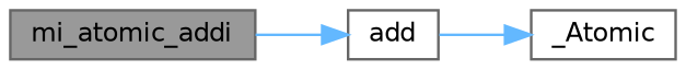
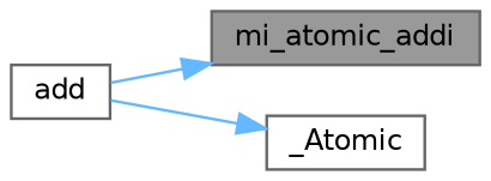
  digraph {
    rankdir=LR
    node [color=grey40 fillcolor=white fontname=Helvetica fontsize=10 shape=box style=filled]
    edge [color=steelblue1 fontname=Helvetica fontsize=10 labelfontname=Helvetica labelfontsize=10 style=solid]
    n1 [color=gray40 fillcolor=grey60 fontcolor=black height=0.2 label=mi_atomic_addi width=0.4]
    n2 [height=0.2 label=add width=0.4]
    n3 [height=0.2 label=_Atomic width=0.4]
-   n1 -> n2
+   n2 -> n1
    n2 -> n3
  }
